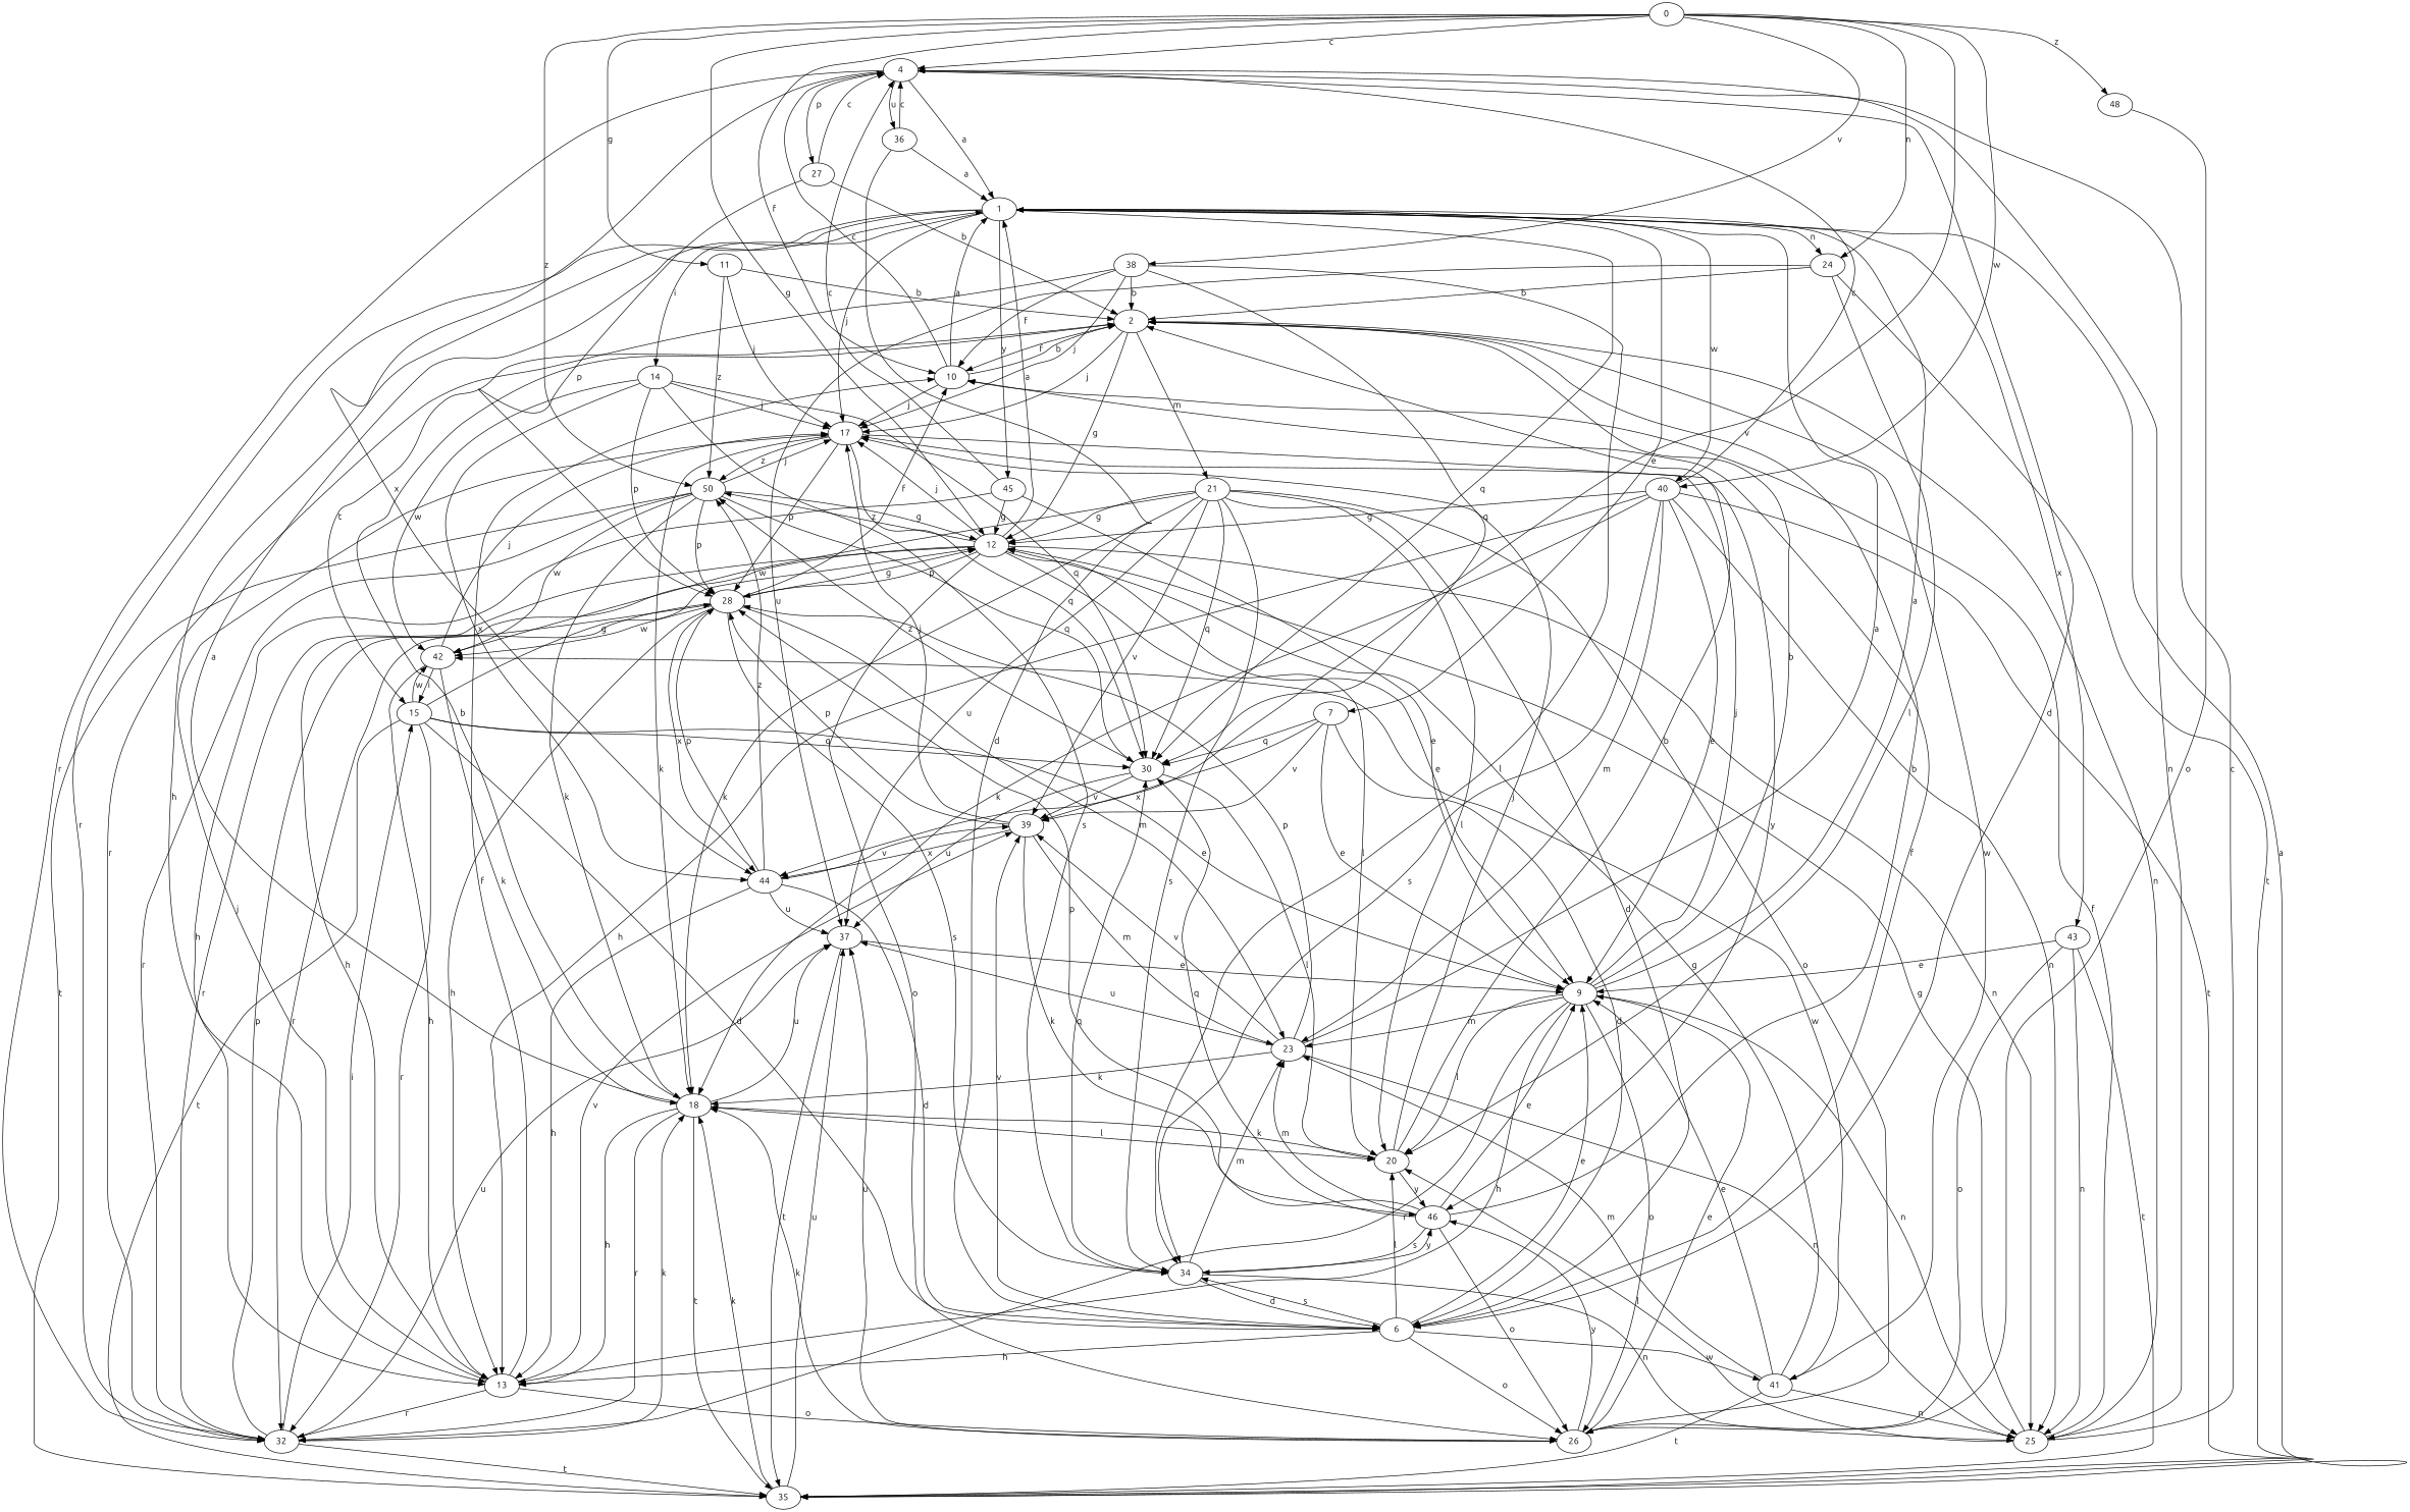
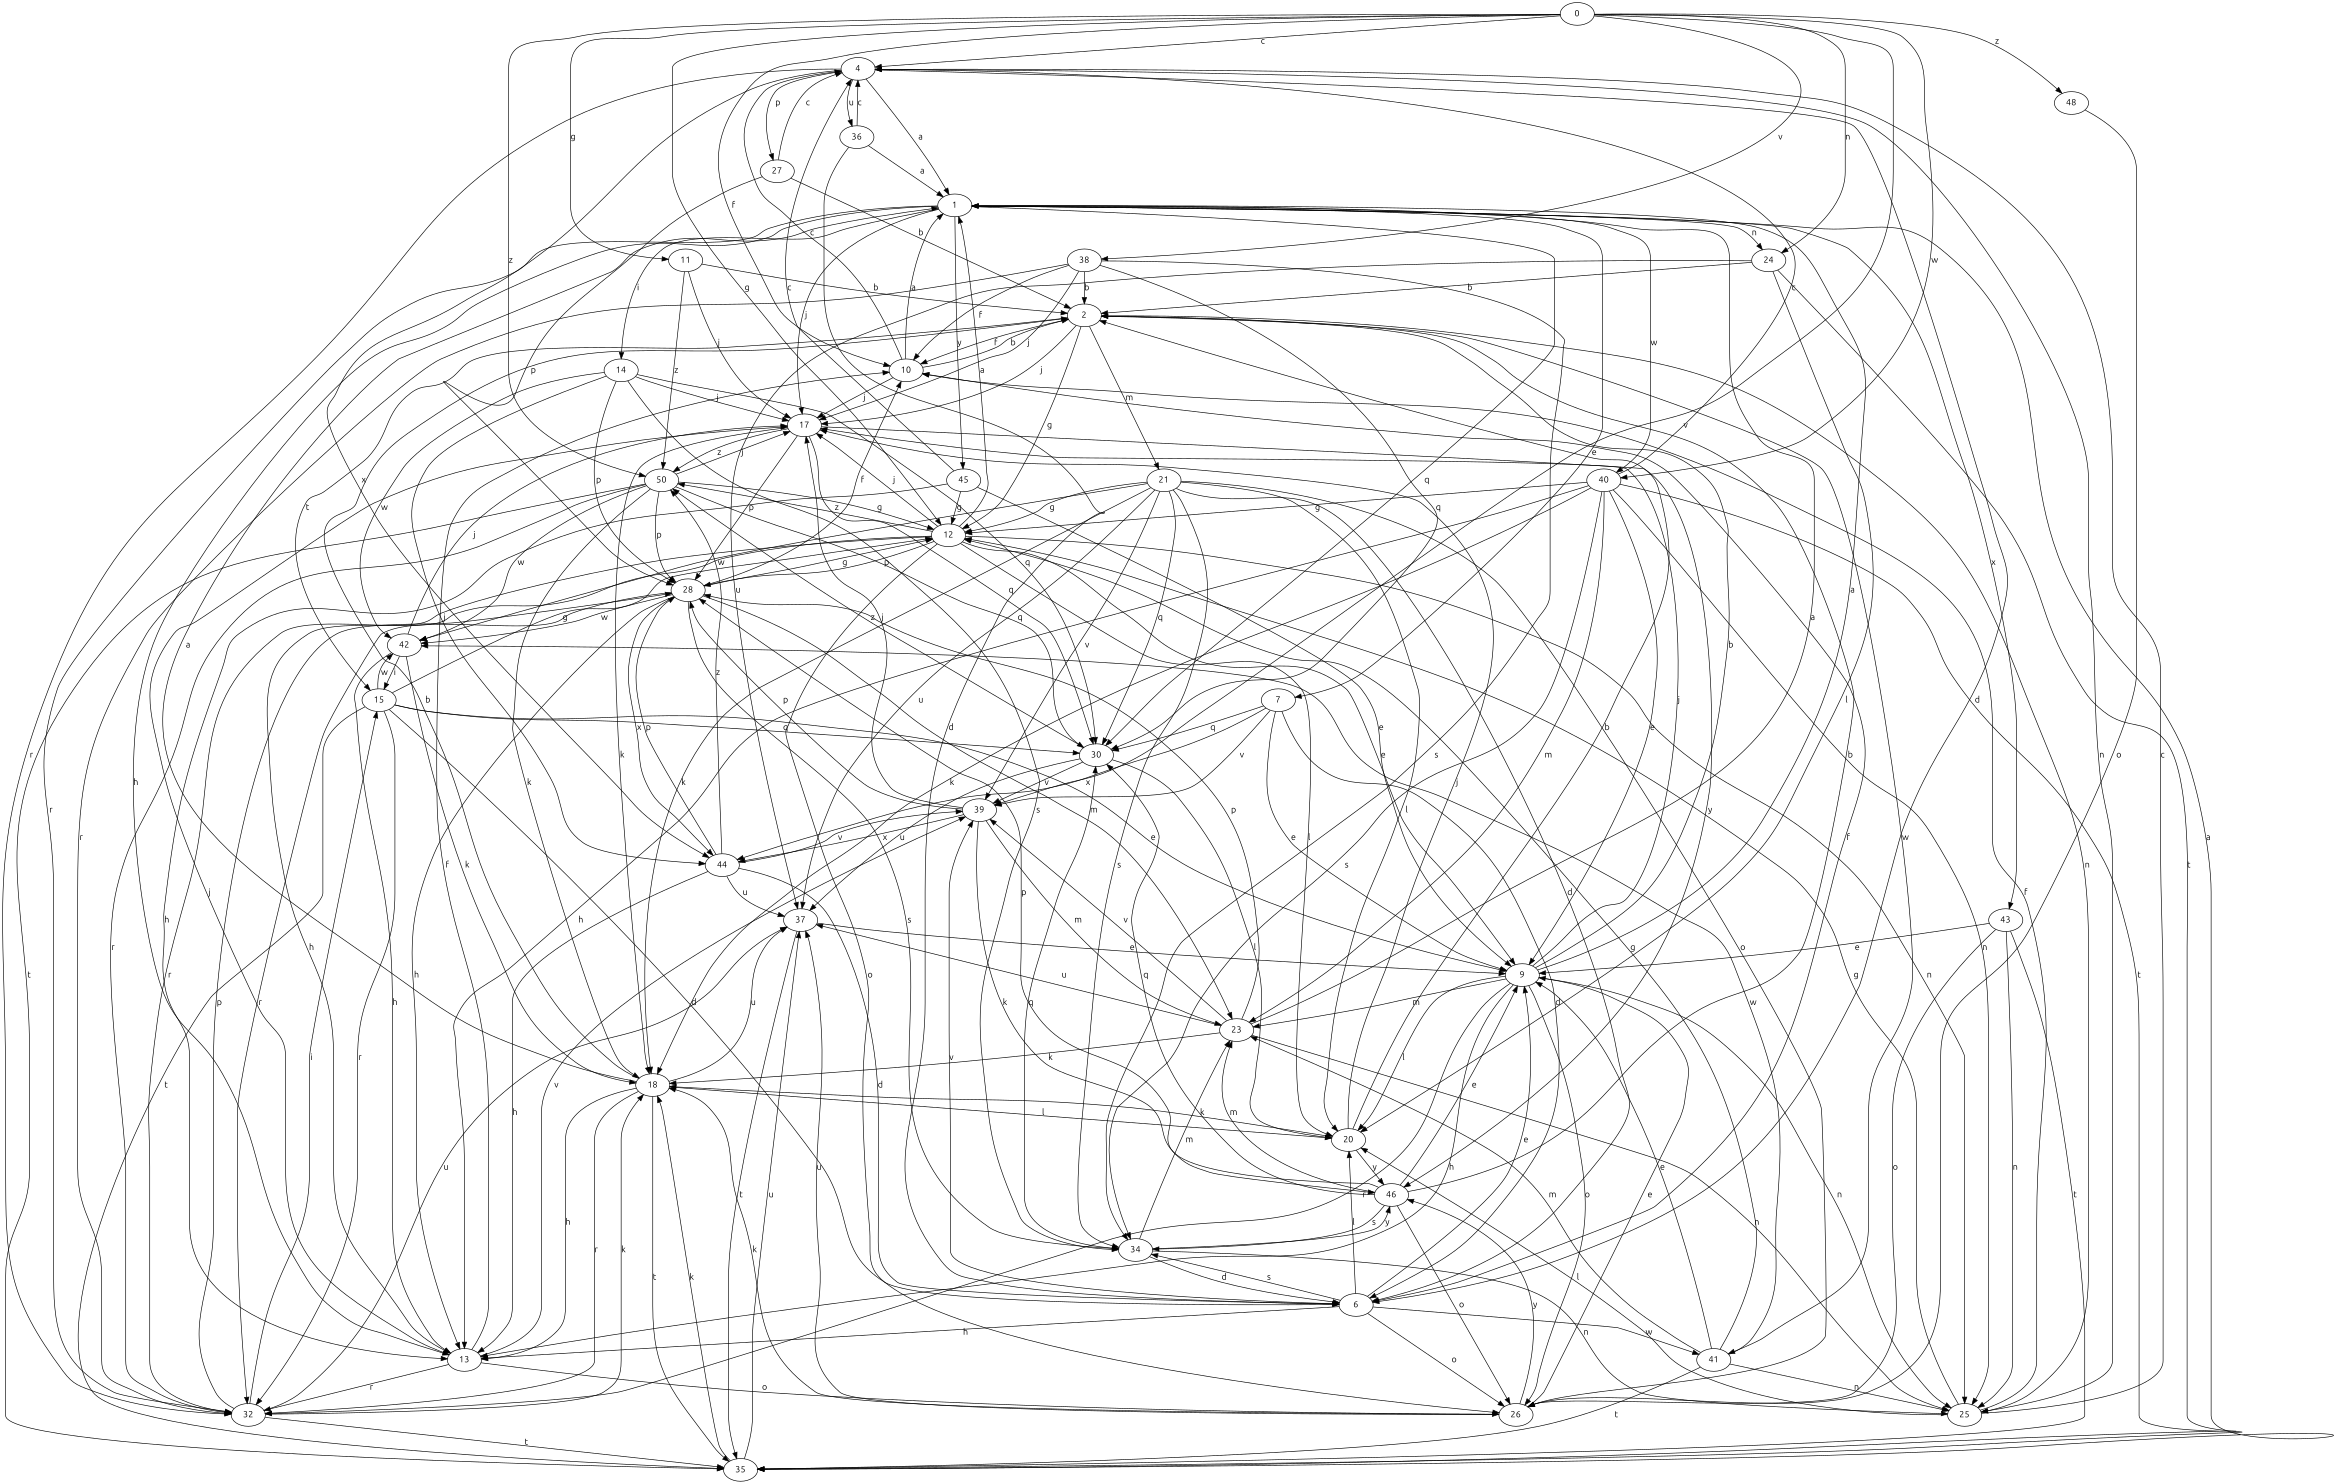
  strict digraph {
    fontname=Ubuntu
    node [fontname=Ubuntu]
    edge [fontname=Ubuntu]
    0
    4
    10
    11
    12
    24
    38
    39
    40
    48
    50
    1
    32
    25
    6
    27
    36
    44
    17
    2
    13
    9
    20
    26
    28
    35
    37
    30
    34
    23
    46
    18
    42
    7
    14
    43
    45
    15
    21
    41
    0 -> 4 [label=c]
    0 -> 10 [label=f]
    0 -> 11 [label=g]
    0 -> 12 [label=g]
    0 -> 24 [label=n]
    0 -> 38 [label=v]
    0 -> 39 [label=v]
    0 -> 40 [label=w]
    0 -> 48 [label=z]
    0 -> 50 [label=z]
    4 -> 1 [label=a]
    4 -> 32 [label=r]
    4 -> 25 [label=n]
    4 -> 6 [label=d]
    4 -> 27 [label=p]
    4 -> 36 [label=u]
    4 -> 44 [label=x]
    10 -> 4 [label=c]
    10 -> 1 [label=a]
    10 -> 17 [label=j]
    10 -> 2 [label=b]
    11 -> 50 [label=z]
    11 -> 17 [label=j]
    11 -> 2 [label=b]
    12 -> 50 [label=z]
    12 -> 1 [label=a]
    12 -> 32 [label=r]
    12 -> 25 [label=n]
    12 -> 17 [label=j]
    12 -> 13 [label=h]
    12 -> 9 [label=e]
    12 -> 20 [label=l]
    12 -> 26 [label=o]
    12 -> 28 [label=p]
    24 -> 2 [label=b]
    24 -> 20 [label=l]
    24 -> 35 [label=t]
    24 -> 37 [label=u]
    38 -> 10 [label=f]
    38 -> 32 [label=r]
    38 -> 17 [label=j]
    38 -> 2 [label=b]
    38 -> 30 [label=q]
-   38 -> 34 [label=l]
+   38 -> 34 [label=s]
    39 -> 44 [label=x]
    39 -> 17 [label=j]
    39 -> 28 [label=p]
    39 -> 23 [label=m]
    39 -> 46 [label=k]
    40 -> 4 [label=c]
    40 -> 12 [label=g]
    40 -> 25 [label=n]
    40 -> 13 [label=h]
    40 -> 9 [label=e]
    40 -> 35 [label=t]
    40 -> 34 [label=s]
    40 -> 23 [label=m]
    40 -> 18 [label=k]
    48 -> 26 [label=o]
    50 -> 12 [label=g]
    50 -> 32 [label=r]
    50 -> 17 [label=j]
    50 -> 28 [label=p]
    50 -> 35 [label=t]
    50 -> 30 [label=q]
    50 -> 18 [label=k]
    50 -> 42 [label=w]
    1 -> 24 [label=n]
    1 -> 40 [label=w]
    1 -> 32 [label=r]
    1 -> 17 [label=j]
    1 -> 13 [label=h]
    1 -> 30 [label=q]
    1 -> 7 [label=e]
    1 -> 14 [label=i]
    1 -> 43 [label=x]
    1 -> 45 [label=y]
    32 -> 28 [label=p]
    32 -> 35 [label=t]
    32 -> 37 [label=u]
    32 -> 18 [label=k]
    32 -> 15 [label=i]
    25 -> 4 [label=c]
    25 -> 10 [label=f]
    25 -> 12 [label=g]
    25 -> 20 [label=l]
    6 -> 10 [label=f]
    6 -> 39 [label=v]
    6 -> 13 [label=h]
    6 -> 9 [label=e]
    6 -> 20 [label=l]
    6 -> 26 [label=o]
    6 -> 34 [label=s]
    6 -> 41 [label=w]
    27 -> 4 [label=c]
    27 -> 2 [label=b]
    27 -> 28 [label=p]
    36 -> 4 [label=c]
    36 -> 1 [label=a]
    36 -> 6 [label=d]
    44 -> 39 [label=v]
    44 -> 50 [label=z]
    44 -> 6 [label=d]
    44 -> 13 [label=h]
    44 -> 28 [label=p]
    44 -> 37 [label=u]
    17 -> 50 [label=z]
    17 -> 28 [label=p]
    17 -> 30 [label=q]
    17 -> 46 [label=y]
    17 -> 18 [label=k]
    2 -> 10 [label=f]
    2 -> 12 [label=g]
    2 -> 25 [label=n]
    2 -> 17 [label=j]
    2 -> 15 [label=t]
    2 -> 21 [label=m]
    2 -> 41 [label=w]
    13 -> 10 [label=f]
    13 -> 39 [label=v]
    13 -> 32 [label=r]
    13 -> 17 [label=j]
    13 -> 26 [label=o]
    9 -> 1 [label=a]
    9 -> 32 [label=r]
    9 -> 25 [label=n]
    9 -> 17 [label=j]
    9 -> 2 [label=b]
    9 -> 13 [label=h]
    9 -> 20 [label=l]
    9 -> 26 [label=o]
    9 -> 23 [label=m]
    20 -> 17 [label=j]
    20 -> 2 [label=b]
    20 -> 46 [label=y]
    20 -> 18 [label=k]
    26 -> 9 [label=e]
    26 -> 37 [label=u]
    26 -> 46 [label=y]
    26 -> 18 [label=k]
    28 -> 10 [label=f]
    28 -> 12 [label=g]
    28 -> 32 [label=r]
    28 -> 44 [label=x]
    28 -> 13 [label=h]
    28 -> 34 [label=s]
    28 -> 23 [label=m]
    28 -> 42 [label=w]
    35 -> 1 [label=a]
    35 -> 37 [label=u]
    35 -> 18 [label=k]
    37 -> 9 [label=e]
    37 -> 35 [label=t]
    30 -> 39 [label=v]
    30 -> 50 [label=z]
    30 -> 20 [label=l]
    30 -> 37 [label=u]
    34 -> 25 [label=n]
    34 -> 6 [label=d]
    34 -> 30 [label=q]
    34 -> 23 [label=m]
    34 -> 46 [label=y]
    23 -> 39 [label=v]
    23 -> 1 [label=a]
    23 -> 25 [label=n]
    23 -> 28 [label=p]
    23 -> 37 [label=u]
    23 -> 18 [label=k]
    46 -> 2 [label=b]
    46 -> 9 [label=e]
    46 -> 26 [label=o]
    46 -> 28 [label=p]
    46 -> 30 [label=q]
    46 -> 34 [label=s]
    46 -> 23 [label=m]
    18 -> 1 [label=a]
    18 -> 32 [label=r]
    18 -> 2 [label=b]
    18 -> 13 [label=h]
    18 -> 20 [label=l]
    18 -> 35 [label=t]
    18 -> 37 [label=u]
    42 -> 17 [label=j]
    42 -> 13 [label=h]
    42 -> 18 [label=k]
    42 -> 15 [label=i]
    7 -> 39 [label=v]
    7 -> 6 [label=d]
    7 -> 44 [label=x]
    7 -> 9 [label=e]
    7 -> 30 [label=q]
-   14 -> 44 [label=x]
+   14 -> 44 [label=j]
    14 -> 17 [label=j]
    14 -> 28 [label=p]
    14 -> 30 [label=q]
    14 -> 34 [label=s]
    14 -> 42 [label=w]
    43 -> 25 [label=n]
    43 -> 9 [label=e]
    43 -> 26 [label=o]
    43 -> 35 [label=t]
    45 -> 4 [label=c]
    45 -> 12 [label=g]
    45 -> 13 [label=h]
    45 -> 9 [label=e]
    15 -> 12 [label=g]
    15 -> 32 [label=r]
    15 -> 6 [label=d]
    15 -> 9 [label=e]
    15 -> 35 [label=t]
    15 -> 30 [label=q]
    15 -> 42 [label=w]
    21 -> 12 [label=g]
    21 -> 39 [label=v]
    21 -> 6 [label=d]
    21 -> 20 [label=l]
    21 -> 26 [label=o]
    21 -> 37 [label=u]
    21 -> 30 [label=q]
    21 -> 34 [label=s]
    21 -> 18 [label=k]
    21 -> 42 [label=w]
    41 -> 12 [label=g]
    41 -> 25 [label=n]
    41 -> 9 [label=e]
    41 -> 35 [label=t]
    41 -> 23 [label=m]
    41 -> 42 [label=w]
  }
